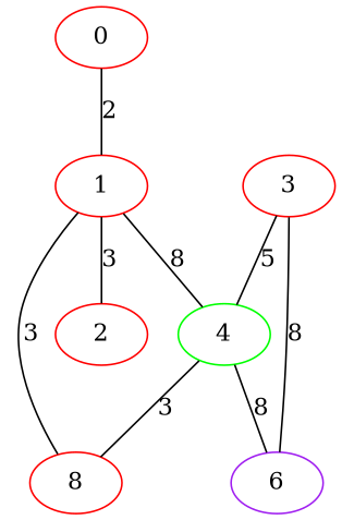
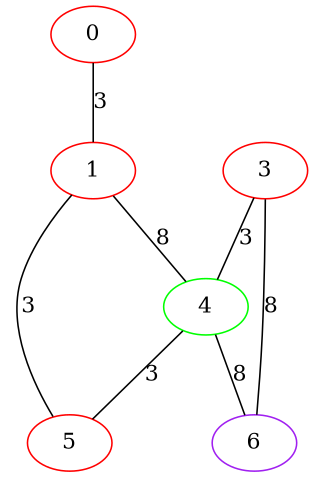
  graph {
    node [color=red weight=1]
    0
    1
-   2
    4 [color=green weight=2]
-   5 [label=8]
+   5
    6 [color=purple weight=4]
    3
-   0 -- 1 [label=2]
-   1 -- 2 [label=3]
+   0 -- 1 [label=3]
    1 -- 4 [label=8]
    1 -- 5 [label=3]
    4 -- 5 [label=3]
    4 -- 6 [label=8]
-   3 -- 4 [label=5]
+   3 -- 4 [label=3]
    3 -- 6 [label=8]
  }
